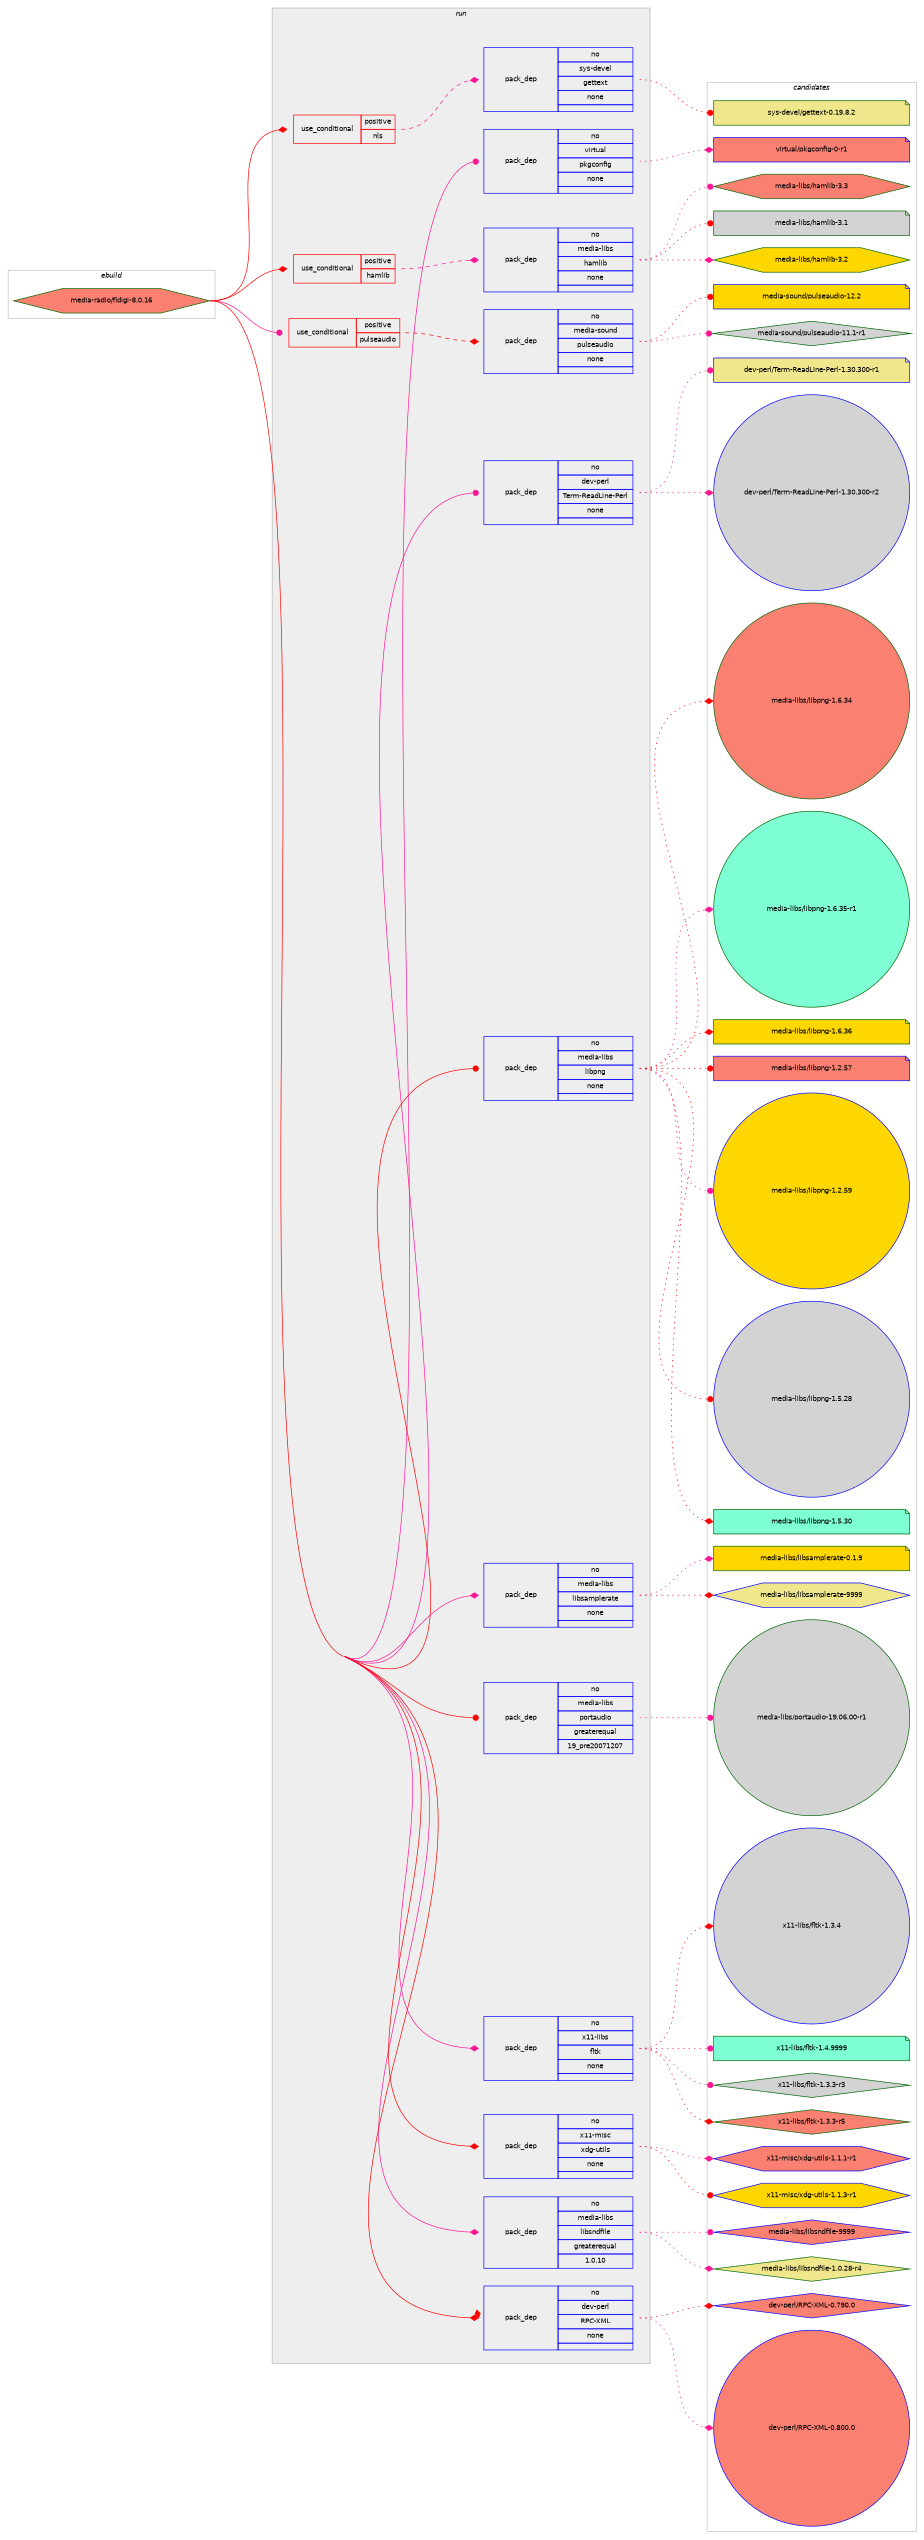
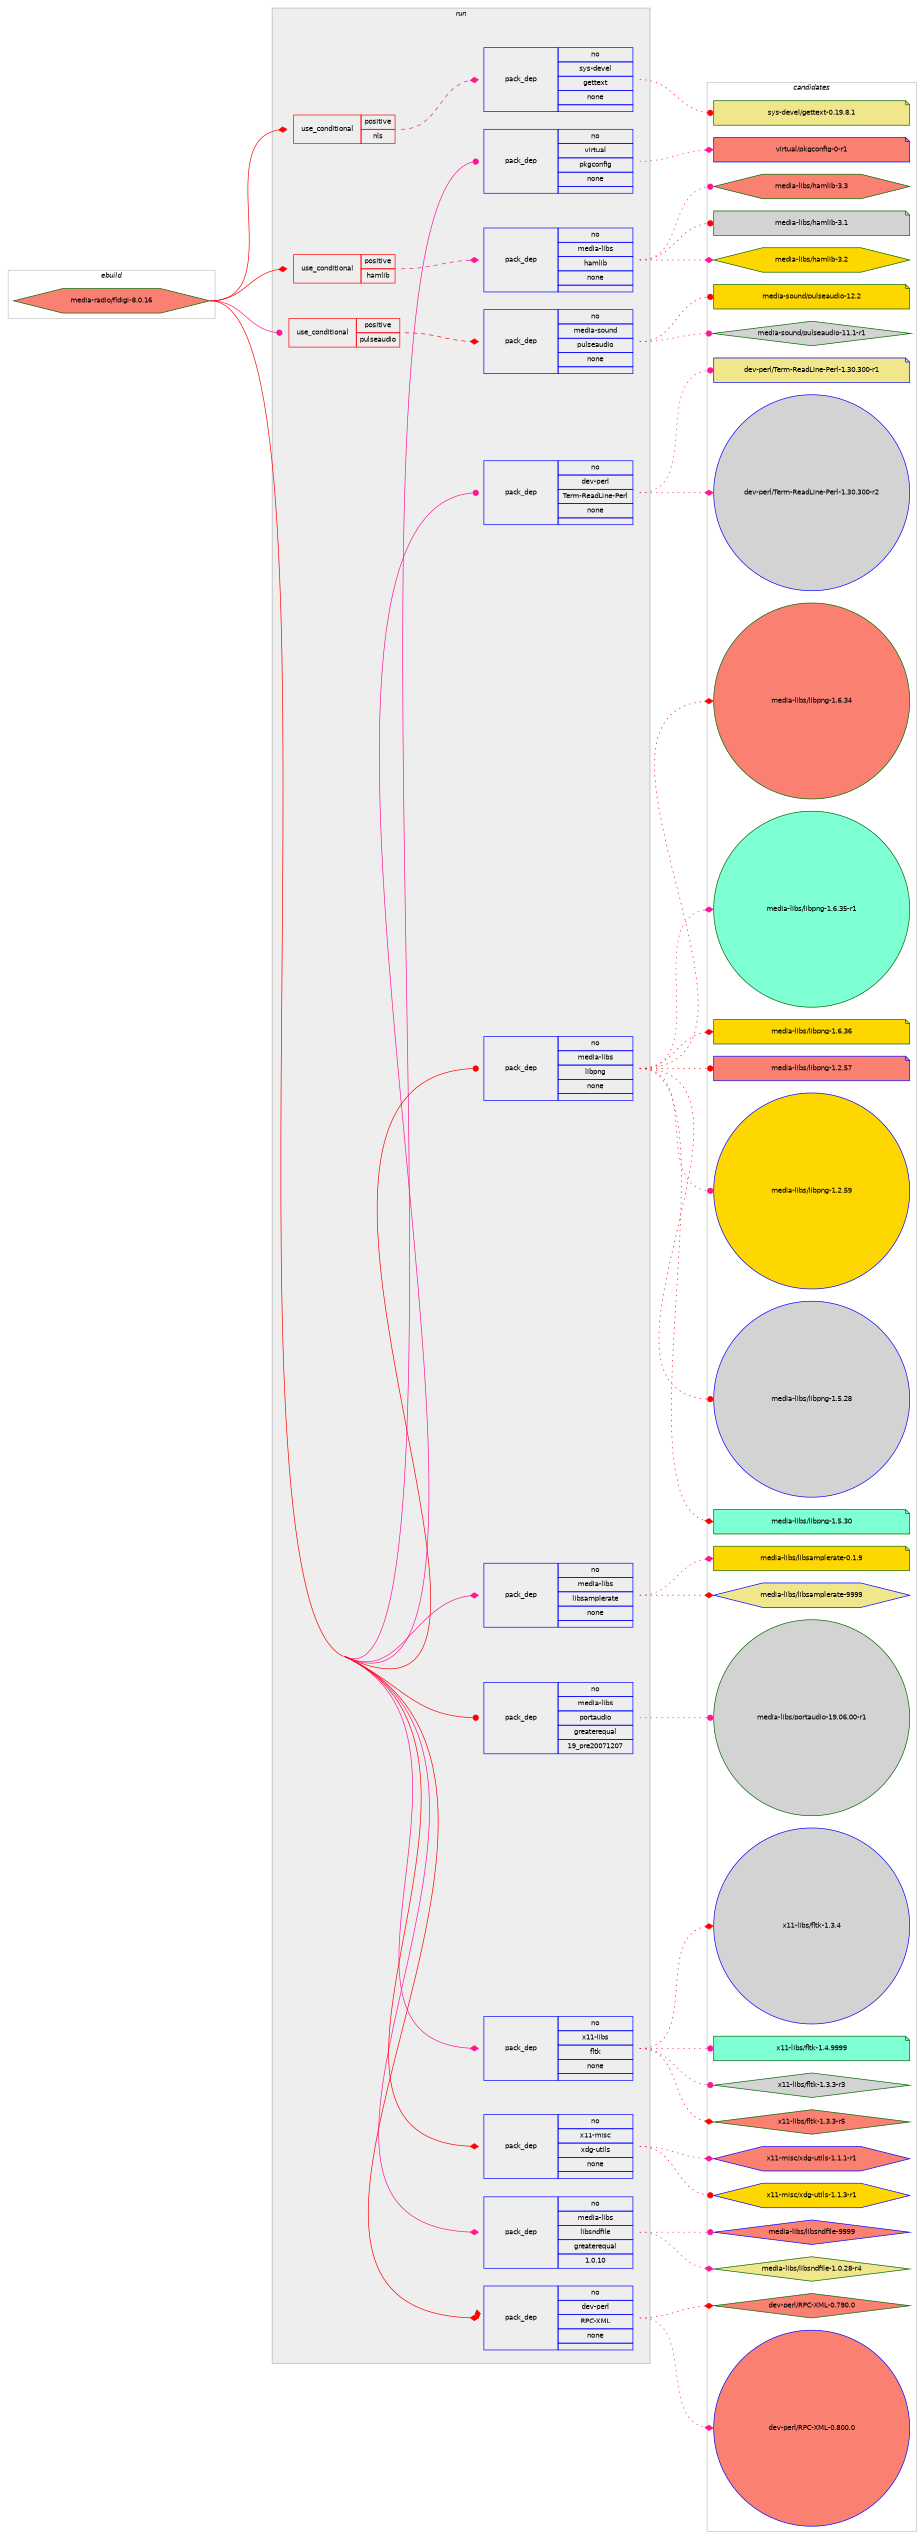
  digraph {
    compound=true
    concentrate=true
    fontname=Helvetica
    fontsize=10
    newrank=true
    rankdir=LR
    ranksep=1.5
    node [color=blue fontname=Helvetica fontsize=10 shape=none style=filled]
    edge [arrowhead=diamond color=deeppink headport=w style=dotted tailport=e weight=100]
    n1 [color=darkgreen fillcolor=salmon label="media-radio/fldigi-8.0.16" shape=hexagon width=4]
    n2 [label=<<TABLE BORDER="0" CELLBORDER="1" CELLSPACING="0" CELLPADDING="4" WIDTH="220"><TR><TD ROWSPAN="6" CELLPADDING="30">pack_dep</TD></TR><TR><TD WIDTH="110">no</TD></TR><TR><TD>sys-devel</TD></TR><TR><TD>gettext</TD></TR><TR><TD>none</TD></TR><TR><TD></TD></TR></TABLE>> style=""]
    n3 [color=red label=<<TABLE BORDER="0" CELLBORDER="1" CELLSPACING="0" CELLPADDING="4"><TR><TD ROWSPAN="3" CELLPADDING="10">use_conditional</TD></TR><TR><TD>positive</TD></TR><TR><TD>nls</TD></TR></TABLE>> style=""]
    n4 [label=<<TABLE BORDER="0" CELLBORDER="1" CELLSPACING="0" CELLPADDING="4" WIDTH="220"><TR><TD ROWSPAN="6" CELLPADDING="30">pack_dep</TD></TR><TR><TD WIDTH="110">no</TD></TR><TR><TD>virtual</TD></TR><TR><TD>pkgconfig</TD></TR><TR><TD>none</TD></TR><TR><TD></TD></TR></TABLE>> style=""]
    n5 [label=<<TABLE BORDER="0" CELLBORDER="1" CELLSPACING="0" CELLPADDING="4" WIDTH="220"><TR><TD ROWSPAN="6" CELLPADDING="30">pack_dep</TD></TR><TR><TD WIDTH="110">no</TD></TR><TR><TD>media-libs</TD></TR><TR><TD>hamlib</TD></TR><TR><TD>none</TD></TR><TR><TD></TD></TR></TABLE>> style=""]
    n6 [color=red label=<<TABLE BORDER="0" CELLBORDER="1" CELLSPACING="0" CELLPADDING="4"><TR><TD ROWSPAN="3" CELLPADDING="10">use_conditional</TD></TR><TR><TD>positive</TD></TR><TR><TD>hamlib</TD></TR></TABLE>> style=""]
    n7 [label=<<TABLE BORDER="0" CELLBORDER="1" CELLSPACING="0" CELLPADDING="4" WIDTH="220"><TR><TD ROWSPAN="6" CELLPADDING="30">pack_dep</TD></TR><TR><TD WIDTH="110">no</TD></TR><TR><TD>media-libs</TD></TR><TR><TD>libsndfile</TD></TR><TR><TD>greaterequal</TD></TR><TR><TD>1.0.10</TD></TR></TABLE>> style=""]
    n8 [label=<<TABLE BORDER="0" CELLBORDER="1" CELLSPACING="0" CELLPADDING="4" WIDTH="220"><TR><TD ROWSPAN="6" CELLPADDING="30">pack_dep</TD></TR><TR><TD WIDTH="110">no</TD></TR><TR><TD>media-sound</TD></TR><TR><TD>pulseaudio</TD></TR><TR><TD>none</TD></TR><TR><TD></TD></TR></TABLE>> style=""]
    n9 [color=red label=<<TABLE BORDER="0" CELLBORDER="1" CELLSPACING="0" CELLPADDING="4"><TR><TD ROWSPAN="3" CELLPADDING="10">use_conditional</TD></TR><TR><TD>positive</TD></TR><TR><TD>pulseaudio</TD></TR></TABLE>> style=""]
    n10 [label=<<TABLE BORDER="0" CELLBORDER="1" CELLSPACING="0" CELLPADDING="4" WIDTH="220"><TR><TD ROWSPAN="6" CELLPADDING="30">pack_dep</TD></TR><TR><TD WIDTH="110">no</TD></TR><TR><TD>dev-perl</TD></TR><TR><TD>RPC-XML</TD></TR><TR><TD>none</TD></TR><TR><TD></TD></TR></TABLE>> style=""]
    n11 [label=<<TABLE BORDER="0" CELLBORDER="1" CELLSPACING="0" CELLPADDING="4" WIDTH="220"><TR><TD ROWSPAN="6" CELLPADDING="30">pack_dep</TD></TR><TR><TD WIDTH="110">no</TD></TR><TR><TD>dev-perl</TD></TR><TR><TD>Term-ReadLine-Perl</TD></TR><TR><TD>none</TD></TR><TR><TD></TD></TR></TABLE>> style=""]
    n12 [label=<<TABLE BORDER="0" CELLBORDER="1" CELLSPACING="0" CELLPADDING="4" WIDTH="220"><TR><TD ROWSPAN="6" CELLPADDING="30">pack_dep</TD></TR><TR><TD WIDTH="110">no</TD></TR><TR><TD>media-libs</TD></TR><TR><TD>libpng</TD></TR><TR><TD>none</TD></TR><TR><TD></TD></TR></TABLE>> style=""]
    n13 [label=<<TABLE BORDER="0" CELLBORDER="1" CELLSPACING="0" CELLPADDING="4" WIDTH="220"><TR><TD ROWSPAN="6" CELLPADDING="30">pack_dep</TD></TR><TR><TD WIDTH="110">no</TD></TR><TR><TD>media-libs</TD></TR><TR><TD>libsamplerate</TD></TR><TR><TD>none</TD></TR><TR><TD></TD></TR></TABLE>> style=""]
    n14 [label=<<TABLE BORDER="0" CELLBORDER="1" CELLSPACING="0" CELLPADDING="4" WIDTH="220"><TR><TD ROWSPAN="6" CELLPADDING="30">pack_dep</TD></TR><TR><TD WIDTH="110">no</TD></TR><TR><TD>media-libs</TD></TR><TR><TD>portaudio</TD></TR><TR><TD>greaterequal</TD></TR><TR><TD>19_pre20071207</TD></TR></TABLE>> style=""]
    n15 [label=<<TABLE BORDER="0" CELLBORDER="1" CELLSPACING="0" CELLPADDING="4" WIDTH="220"><TR><TD ROWSPAN="6" CELLPADDING="30">pack_dep</TD></TR><TR><TD WIDTH="110">no</TD></TR><TR><TD>x11-libs</TD></TR><TR><TD>fltk</TD></TR><TR><TD>none</TD></TR><TR><TD></TD></TR></TABLE>> style=""]
    n16 [label=<<TABLE BORDER="0" CELLBORDER="1" CELLSPACING="0" CELLPADDING="4" WIDTH="220"><TR><TD ROWSPAN="6" CELLPADDING="30">pack_dep</TD></TR><TR><TD WIDTH="110">no</TD></TR><TR><TD>x11-misc</TD></TR><TR><TD>xdg-utils</TD></TR><TR><TD>none</TD></TR><TR><TD></TD></TR></TABLE>> style=""]
-   n17 [color=darkgreen fillcolor=khaki label="sys-devel/gettext-0.19.8.2" shape=note width=4]
+   n17 [color=darkgreen fillcolor=khaki label="sys-devel/gettext-0.19.8.1" shape=note width=4]
    n18 [fillcolor=salmon label="virtual/pkgconfig-0-r1" shape=note width=4]
-   n19 [fillcolor=salmon label="dev-perl/RPC-XML-0.790.0" shape=diamond width=4]
+   n19 [color=darkgreen fillcolor=salmon label="dev-perl/RPC-XML-0.790.0" shape=diamond width=4]
    n20 [fillcolor=salmon label="dev-perl/RPC-XML-0.800.0" shape=circle width=4]
    n21 [color=darkgreen fillcolor=lightgrey label="media-libs/hamlib-3.1" shape=note width=4]
    n22 [color=darkgreen fillcolor=gold label="media-libs/hamlib-3.2" shape=hexagon width=4]
    n23 [color=darkgreen fillcolor=salmon label="media-libs/hamlib-3.3" shape=hexagon width=4]
    n24 [color=darkgreen fillcolor=lightgrey label="media-sound/pulseaudio-11.1-r1" shape=diamond width=4]
-   n25 [fillcolor=gold label="media-sound/pulseaudio-12.2" shape=note width=4]
+   n25 [color=darkgreen fillcolor=gold label="media-sound/pulseaudio-12.2" shape=note width=4]
    n26 [fillcolor=khaki label="dev-perl/Term-ReadLine-Perl-1.30.300-r1" shape=note width=4]
    n27 [fillcolor=lightgrey label="dev-perl/Term-ReadLine-Perl-1.30.300-r2" shape=circle width=4]
    n28 [fillcolor=salmon label="media-libs/libpng-1.2.57" shape=note width=4]
    n29 [fillcolor=gold label="media-libs/libpng-1.2.59" shape=circle width=4]
    n30 [fillcolor=lightgrey label="media-libs/libpng-1.5.28" shape=circle width=4]
    n31 [color=darkgreen fillcolor=aquamarine label="media-libs/libpng-1.5.30" shape=note width=4]
    n32 [color=darkgreen fillcolor=salmon label="media-libs/libpng-1.6.34" shape=circle width=4]
    n33 [color=darkgreen fillcolor=aquamarine label="media-libs/libpng-1.6.35-r1" shape=circle width=4]
    n34 [color=darkgreen fillcolor=gold label="media-libs/libpng-1.6.36" shape=note width=4]
    n35 [color=darkgreen fillcolor=gold label="media-libs/libsamplerate-0.1.9" shape=note width=4]
    n36 [fillcolor=khaki label="media-libs/libsamplerate-9999" shape=hexagon width=4]
    n37 [color=darkgreen fillcolor=khaki label="media-libs/libsndfile-1.0.28-r4" shape=diamond width=4]
    n38 [fillcolor=salmon label="media-libs/libsndfile-9999" shape=diamond width=4]
    n39 [color=darkgreen fillcolor=lightgrey label="media-libs/portaudio-19.06.00-r1" shape=circle width=4]
    n40 [color=darkgreen fillcolor=lightgrey label="x11-libs/fltk-1.3.3-r3" shape=diamond width=4]
    n41 [color=darkgreen fillcolor=salmon label="x11-libs/fltk-1.3.3-r5" shape=diamond width=4]
    n42 [fillcolor=lightgrey label="x11-libs/fltk-1.3.4" shape=circle width=4]
    n43 [color=darkgreen fillcolor=aquamarine label="x11-libs/fltk-1.4.9999" shape=note width=4]
    n44 [fillcolor=salmon label="x11-misc/xdg-utils-1.1.1-r1" shape=hexagon width=4]
    n45 [fillcolor=gold label="x11-misc/xdg-utils-1.1.3-r1" shape=hexagon width=4]
    subgraph cluster_1 {
      color=gray
      label=<<i>dependencies</i>>
      subgraph cluster_2 {
        color=gray
        fillcolor="#eeeeee"
        label=<<i>compile</i>>
        style=filled
        subgraph sub_3 {
          color=gray
          fillcolor="#eeeeee"
          label=<<i>compile</i>>
          style=filled
          n3
          subgraph sub_4 {
            color=gray
            fillcolor="#eeeeee"
            label=<<i>compile</i>>
            style=filled
            n2
          }
        }
        subgraph sub_5 {
          color=gray
          fillcolor="#eeeeee"
          label=<<i>compile</i>>
          style=filled
          n4
        }
      }
      subgraph cluster_6 {
        color=gray
        fillcolor="#eeeeee"
        label=<<i>compile and run</i>>
        style=filled
        subgraph sub_7 {
          color=gray
          fillcolor="#eeeeee"
          label=<<i>compile and run</i>>
          style=filled
          n6
          subgraph sub_8 {
            color=gray
            fillcolor="#eeeeee"
            label=<<i>compile and run</i>>
            style=filled
            n5
          }
        }
        subgraph sub_9 {
          color=gray
          fillcolor="#eeeeee"
          label=<<i>compile and run</i>>
          style=filled
          n7
        }
        subgraph sub_10 {
          color=gray
          fillcolor="#eeeeee"
          label=<<i>compile and run</i>>
          style=filled
          n9
          subgraph sub_11 {
            color=gray
            fillcolor="#eeeeee"
            label=<<i>compile and run</i>>
            style=filled
            n8
          }
        }
        subgraph sub_12 {
          color=gray
          fillcolor="#eeeeee"
          label=<<i>compile and run</i>>
          style=filled
          n10
        }
        subgraph sub_13 {
          color=gray
          fillcolor="#eeeeee"
          label=<<i>compile and run</i>>
          style=filled
          n11
        }
        subgraph sub_14 {
          color=gray
          fillcolor="#eeeeee"
          label=<<i>compile and run</i>>
          style=filled
          n12
        }
        subgraph sub_15 {
          color=gray
          fillcolor="#eeeeee"
          label=<<i>compile and run</i>>
          style=filled
          n13
        }
        subgraph sub_16 {
          color=gray
          fillcolor="#eeeeee"
          label=<<i>compile and run</i>>
          style=filled
          n14
        }
        subgraph sub_17 {
          color=gray
          fillcolor="#eeeeee"
          label=<<i>compile and run</i>>
          style=filled
          n15
        }
        subgraph sub_18 {
          color=gray
          fillcolor="#eeeeee"
          label=<<i>compile and run</i>>
          style=filled
          n16
        }
      }
      subgraph cluster_19 {
        color=gray
        fillcolor="#eeeeee"
        label=<<i>run</i>>
        style=filled
      }
    }
    subgraph cluster_20 {
      color=gray
      label=<<i>ebuild</i>>
      rank=same
      n1
    }
    subgraph cluster_21 {
      color=gray
      label=<<i>candidates</i>>
      rank=same
      subgraph sub_22 {
        color=black
        label=<<i>candidates</i>>
        nodesep=1
        rank=same
        n17
      }
      subgraph sub_23 {
        color=black
        label=<<i>candidates</i>>
        nodesep=1
        rank=same
        n18
      }
      subgraph sub_24 {
        color=black
        label=<<i>candidates</i>>
        nodesep=1
        rank=same
        n19
        n20
      }
      subgraph sub_25 {
        color=black
        label=<<i>candidates</i>>
        nodesep=1
        rank=same
        n21
        n22
        n23
      }
      subgraph sub_26 {
        color=black
        label=<<i>candidates</i>>
        nodesep=1
        rank=same
        n24
        n25
      }
      subgraph sub_27 {
        color=black
        label=<<i>candidates</i>>
        nodesep=1
        rank=same
        n26
        n27
      }
      subgraph sub_28 {
        color=black
        label=<<i>candidates</i>>
        nodesep=1
        rank=same
        n28
        n29
        n30
        n31
        n32
        n33
        n34
      }
      subgraph sub_29 {
        color=black
        label=<<i>candidates</i>>
        nodesep=1
        rank=same
        n35
        n36
      }
      subgraph sub_30 {
        color=black
        label=<<i>candidates</i>>
        nodesep=1
        rank=same
        n37
        n38
      }
      subgraph sub_31 {
        color=black
        label=<<i>candidates</i>>
        nodesep=1
        rank=same
        n39
      }
      subgraph sub_32 {
        color=black
        label=<<i>candidates</i>>
        nodesep=1
        rank=same
        n40
        n41
        n42
        n43
      }
      subgraph sub_33 {
        color=black
        label=<<i>candidates</i>>
        nodesep=1
        rank=same
        n44
        n45
      }
    }
    n1 -> n3 [color=red style=solid weight=20]
    n1 -> n4 [arrowhead=dot style=solid weight=20]
    n1 -> n6 [color=red style=solid weight=20]
    n1 -> n7 [style=solid weight=20]
    n1 -> n9 [arrowhead=dot style=solid weight=20]
    n1 -> n10 [color=red style=solid weight=20]
    n1 -> n11 [arrowhead=dot style=solid weight=20]
    n1 -> n12 [arrowhead=dot color=red style=solid weight=20]
    n1 -> n13 [style=solid weight=20]
    n1 -> n14 [arrowhead=dot color=red style=solid weight=20]
    n1 -> n15 [style=solid weight=20]
    n1 -> n16 [color=red style=solid weight=20]
    n2 -> n17 [arrowhead=dot color=red]
    n3 -> n2 [style=dashed weight=20]
    n4 -> n18
    n5 -> n21 [arrowhead=dot color=red]
    n5 -> n22
    n5 -> n23 [arrowhead=dot]
    n6 -> n5 [style=dashed weight=20]
    n7 -> n37
    n7 -> n38 [arrowhead=dot]
    n8 -> n24 [arrowhead=dot]
    n8 -> n25 [arrowhead=dot color=red]
    n9 -> n8 [color=red style=dashed weight=20]
    n10 -> n19 [color=red]
    n10 -> n20
    n11 -> n26 [arrowhead=dot]
    n11 -> n27
    n12 -> n28 [arrowhead=dot color=red]
    n12 -> n29 [arrowhead=dot]
    n12 -> n30 [arrowhead=dot color=red]
    n12 -> n31 [color=red]
    n12 -> n32 [color=red]
    n12 -> n33
    n12 -> n34 [color=red]
    n13 -> n35
    n13 -> n36 [color=red]
    n14 -> n39 [arrowhead=dot]
    n15 -> n40 [arrowhead=dot]
    n15 -> n41 [color=red]
    n15 -> n42 [color=red]
    n15 -> n43 [arrowhead=dot]
    n16 -> n44
    n16 -> n45 [arrowhead=dot color=red]
  }
